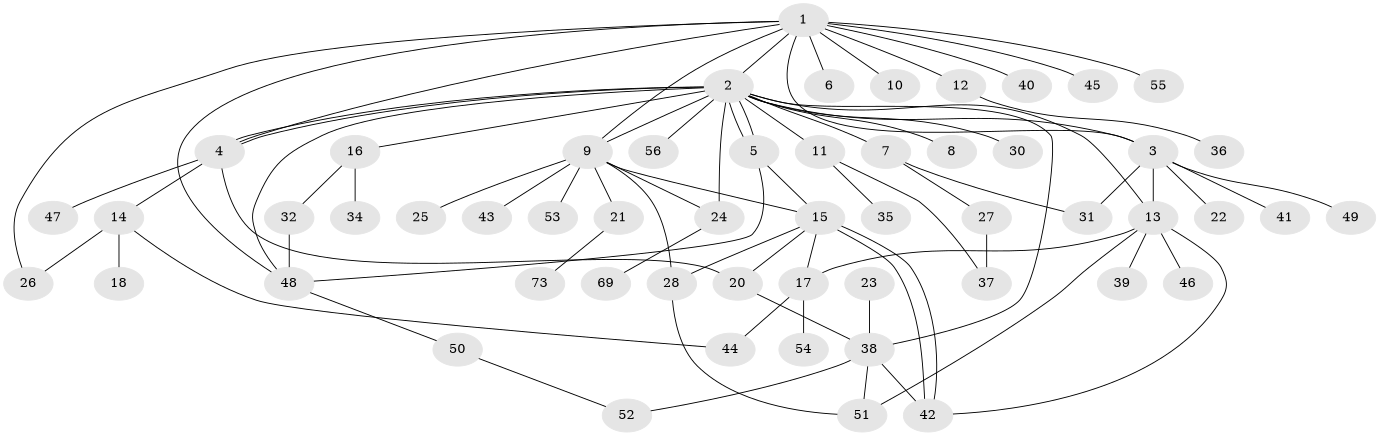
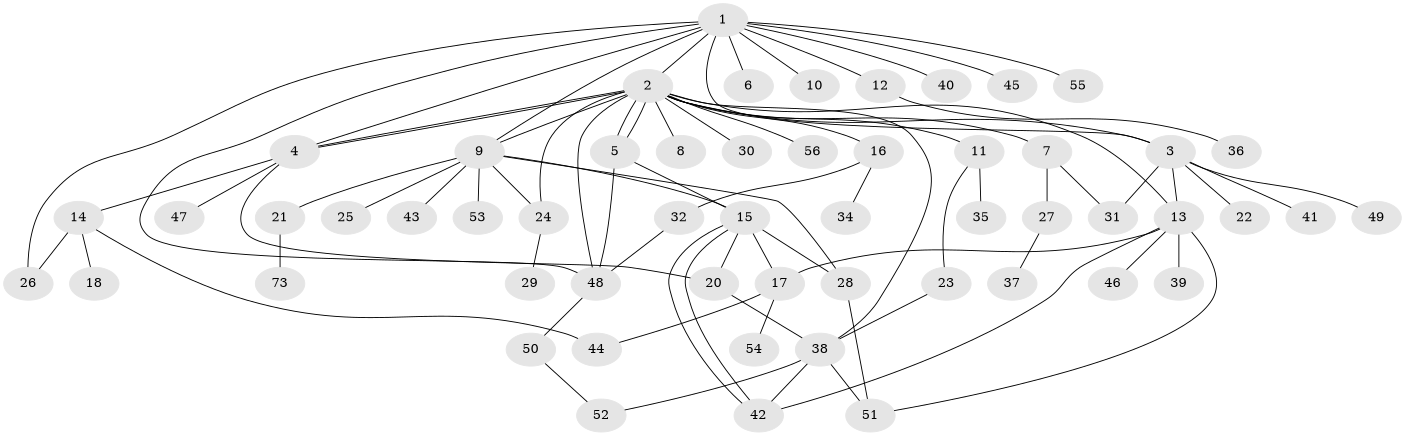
  graph {
    node [color=gray90 style=filled]
    1
    2
    3
    4
    6
    9
    10
    12
    26
    40
    45
    48
    55
    5
    7
    8
    11
    13
    16
    24
    30
    38
    56
    22
    31
    41
    49
    14
    20
    47
    15
    21
    25
    28
    43
    53
    36
    50
    27
    23
    35
    17
    39
    42
    46
    51
    32
    34
-   29 [label=69]
+   29
    52
    18
    44
    37
    n54 [label=73]
    54
    1 -- 2
    1 -- 3
    1 -- 4
    1 -- 6
    1 -- 9
    1 -- 10
    1 -- 12
    1 -- 26
    1 -- 40
    1 -- 45
    1 -- 48
    1 -- 55
    2 -- 3
    2 -- 4
    2 -- 4
    2 -- 9
    2 -- 48
    2 -- 5
    2 -- 5
    2 -- 7
    2 -- 8
    2 -- 11
    2 -- 13
    2 -- 16
    2 -- 24
    2 -- 30
    2 -- 38
    2 -- 56
    3 -- 13
    3 -- 22
    3 -- 31
    3 -- 41
    3 -- 49
    4 -- 14
    4 -- 20
    4 -- 47
    9 -- 24
    9 -- 15
    9 -- 21
    9 -- 25
    9 -- 28
    9 -- 43
    9 -- 53
    12 -- 36
    48 -- 50
    5 -- 48
    5 -- 15
    7 -- 31
    7 -- 27
-   11 -- 37
+   11 -- 23
    11 -- 35
    13 -- 17
    13 -- 39
    13 -- 42
    13 -- 46
    13 -- 51
    16 -- 32
    16 -- 34
    24 -- 29
    38 -- 42
    38 -- 51
    38 -- 52
    14 -- 26
    14 -- 18
    14 -- 44
    20 -- 38
    15 -- 20
    15 -- 28
    15 -- 17
    15 -- 42
    15 -- 42
    21 -- n54
    28 -- 51
    50 -- 52
    27 -- 37
    23 -- 38
    17 -- 44
    17 -- 54
    32 -- 48
  }
